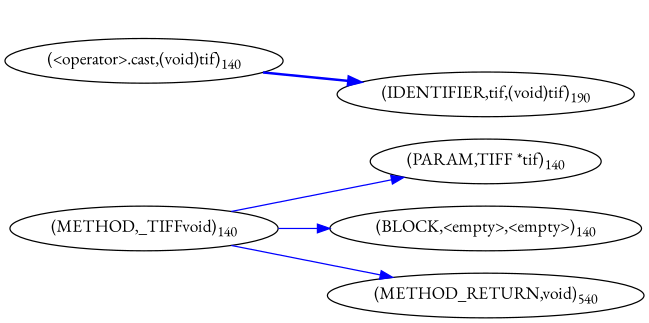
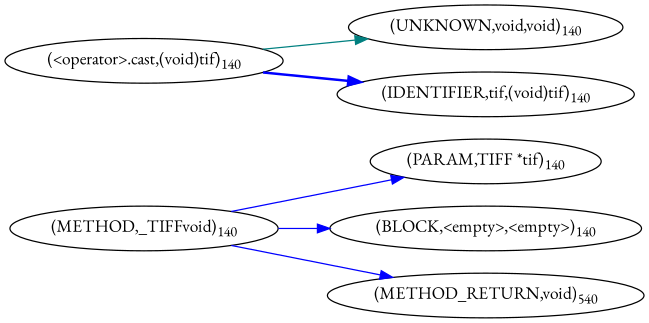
  digraph {
    fontname="EB Garamond"
    rankdir=LR
    node [fontname="EB Garamond"]
    edge [color=blue fontname="EB Garamond" style=solid]
    n1 [label=<(METHOD,_TIFFvoid)<SUB>140</SUB>>]
    n2 [label=<(PARAM,TIFF *tif)<SUB>140</SUB>>]
    n3 [label=<(BLOCK,&lt;empty&gt;,&lt;empty&gt;)<SUB>140</SUB>>]
    n4 [label=<(METHOD_RETURN,void)<SUB>540</SUB>>]
    n5 [label=<(&lt;operator&gt;.cast,(void)tif)<SUB>140</SUB>>]
-   n7 [label=<(IDENTIFIER,tif,(void)tif)<SUB>190</SUB>>]
+   n6 [label=<(UNKNOWN,void,void)<SUB>140</SUB>>]
+   n7 [label=<(IDENTIFIER,tif,(void)tif)<SUB>140</SUB>>]
    n1 -> n2
    n1 -> n3
    n1 -> n4
+   n5 -> n6 [color=teal]
    n5 -> n7 [style=bold]
  }
